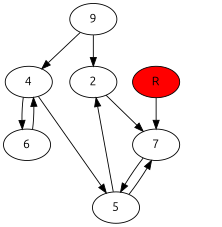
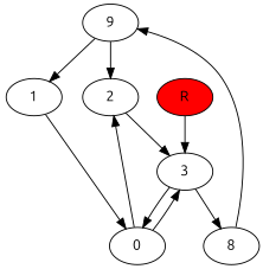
  digraph {
    fontname=Ubuntu
    node [fontname=Ubuntu]
    edge [fontname=Ubuntu]
    n1 [label=9]
    2
-   4
-   7
-   5
-   6
+   4 [label=1]
+   7 [label=3]
+   5 [label=0]
+   8
    R [fillcolor="#ff0000" style=filled]
    n1 -> 2
    n1 -> 4
    2 -> 7
    4 -> 5
-   4 -> 6
    7 -> 5
+   7 -> 8
    5 -> 2
    5 -> 7
-   6 -> 4
+   8 -> n1
    R -> 7
  }
